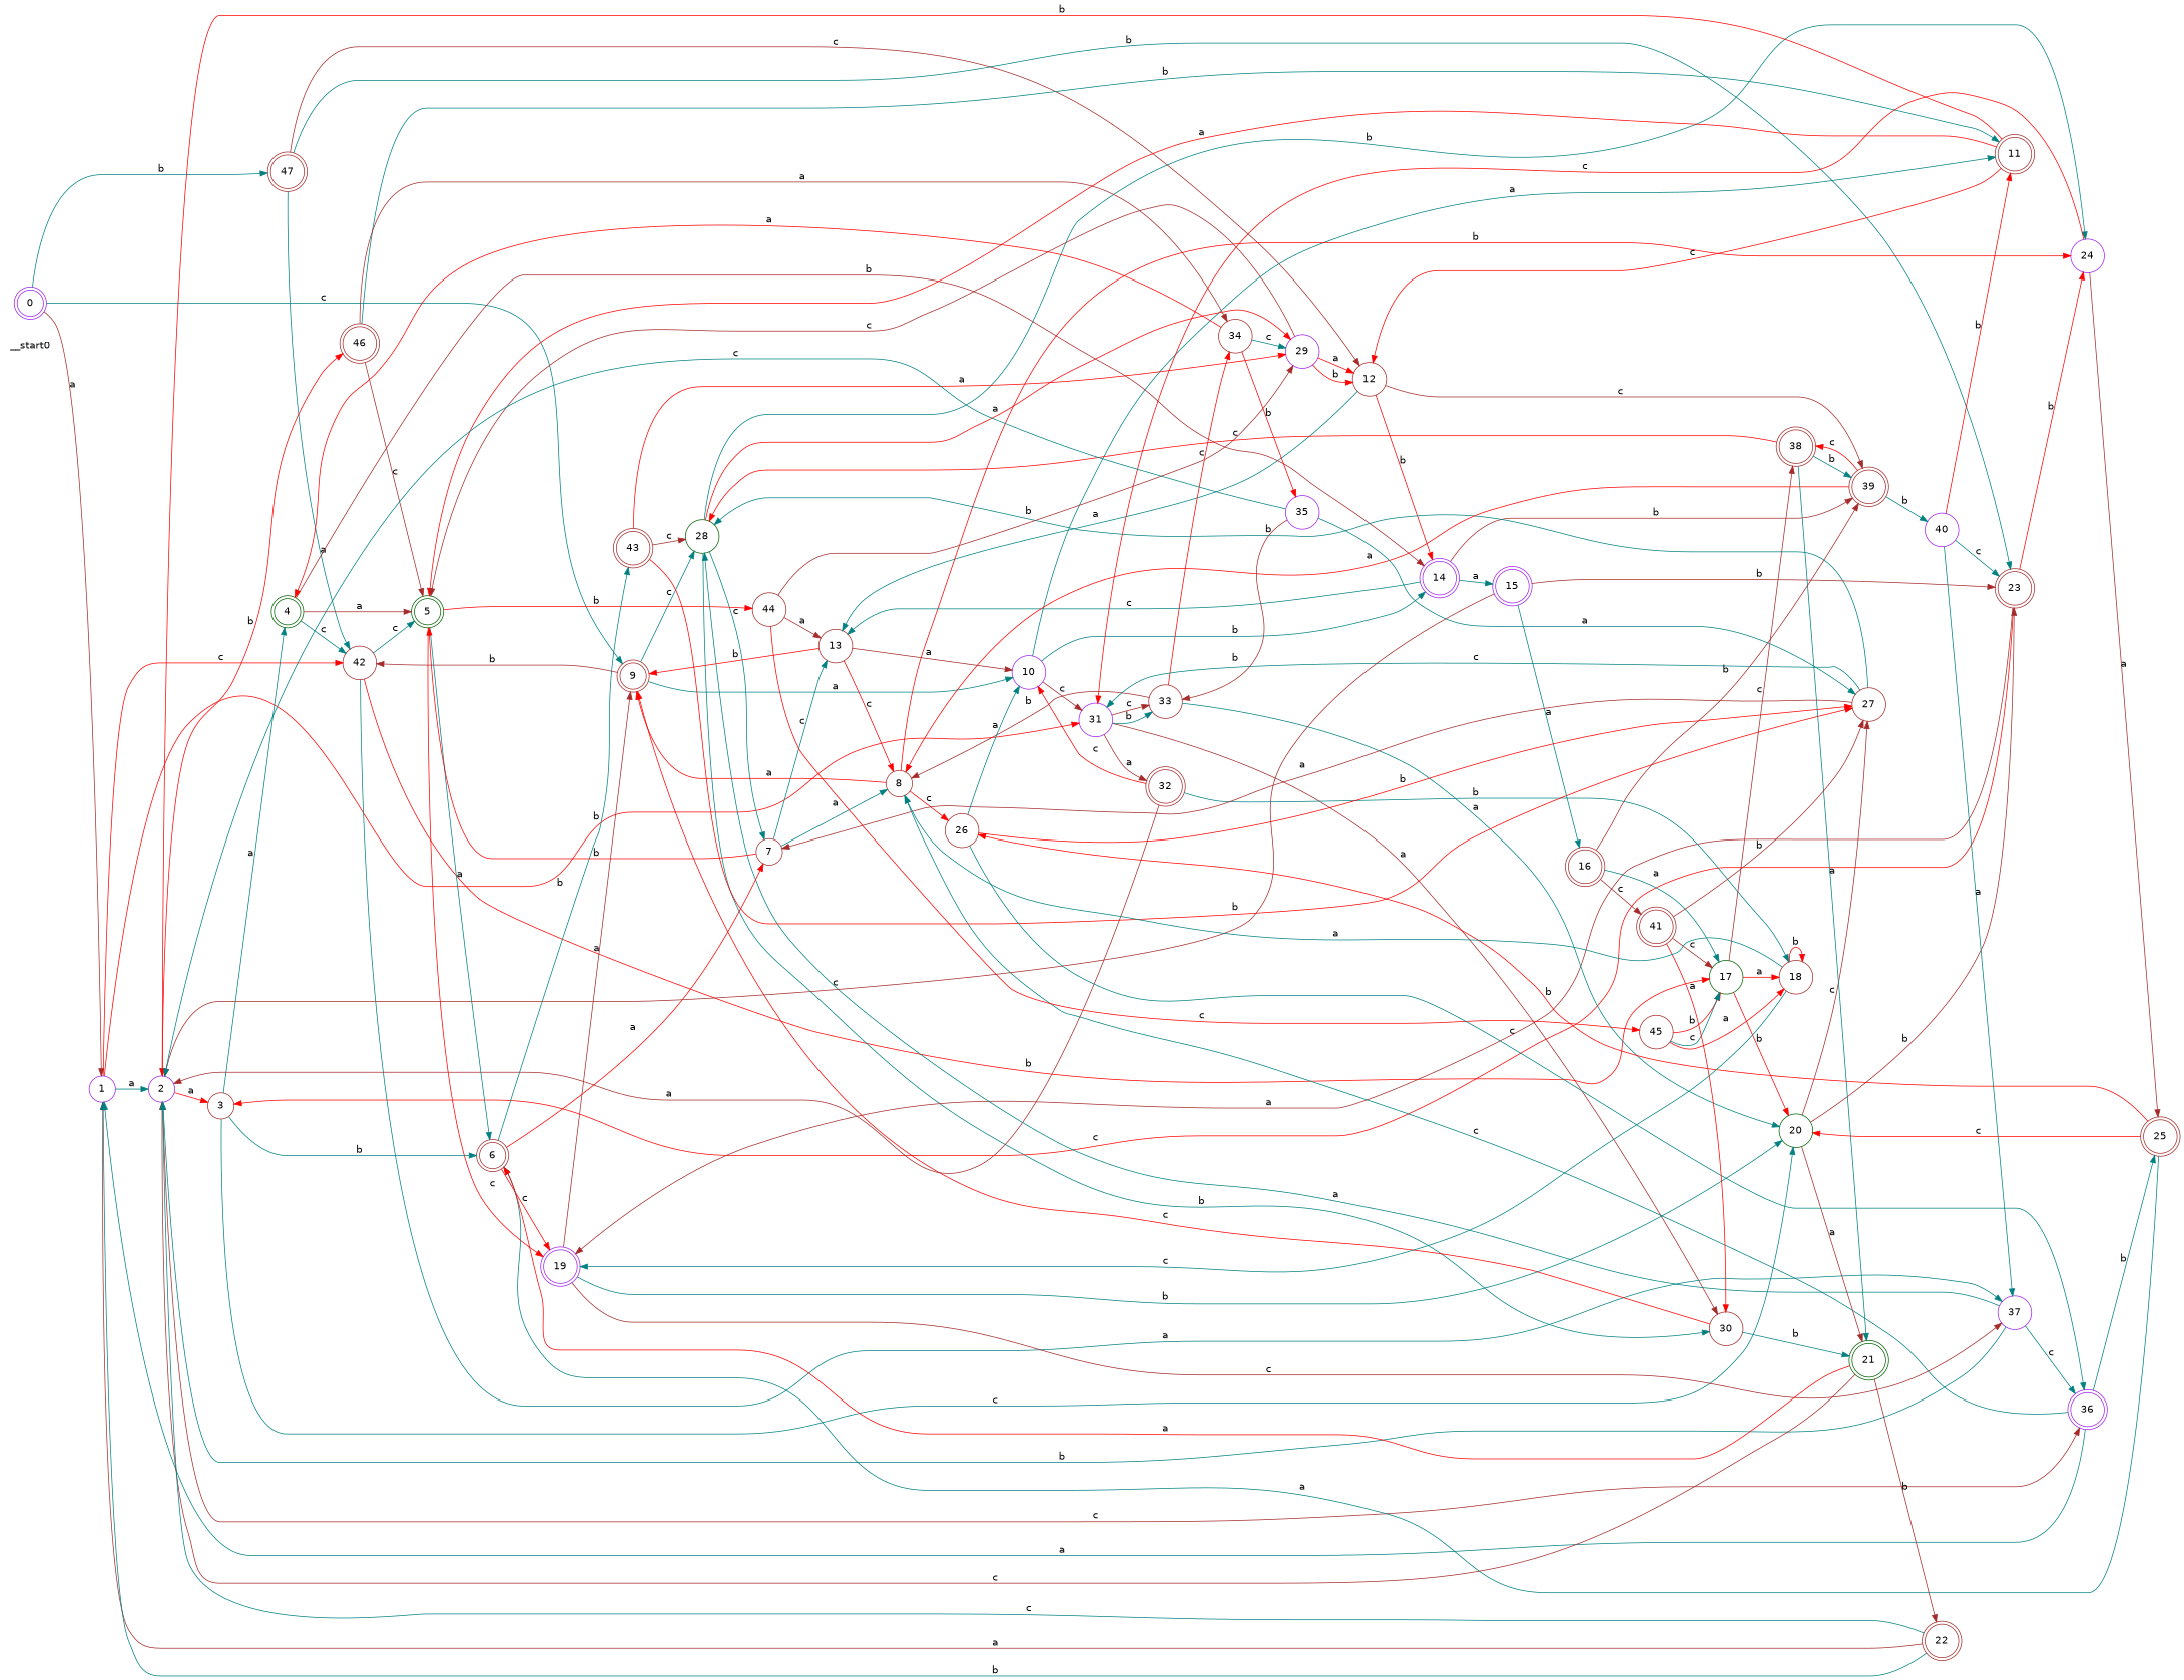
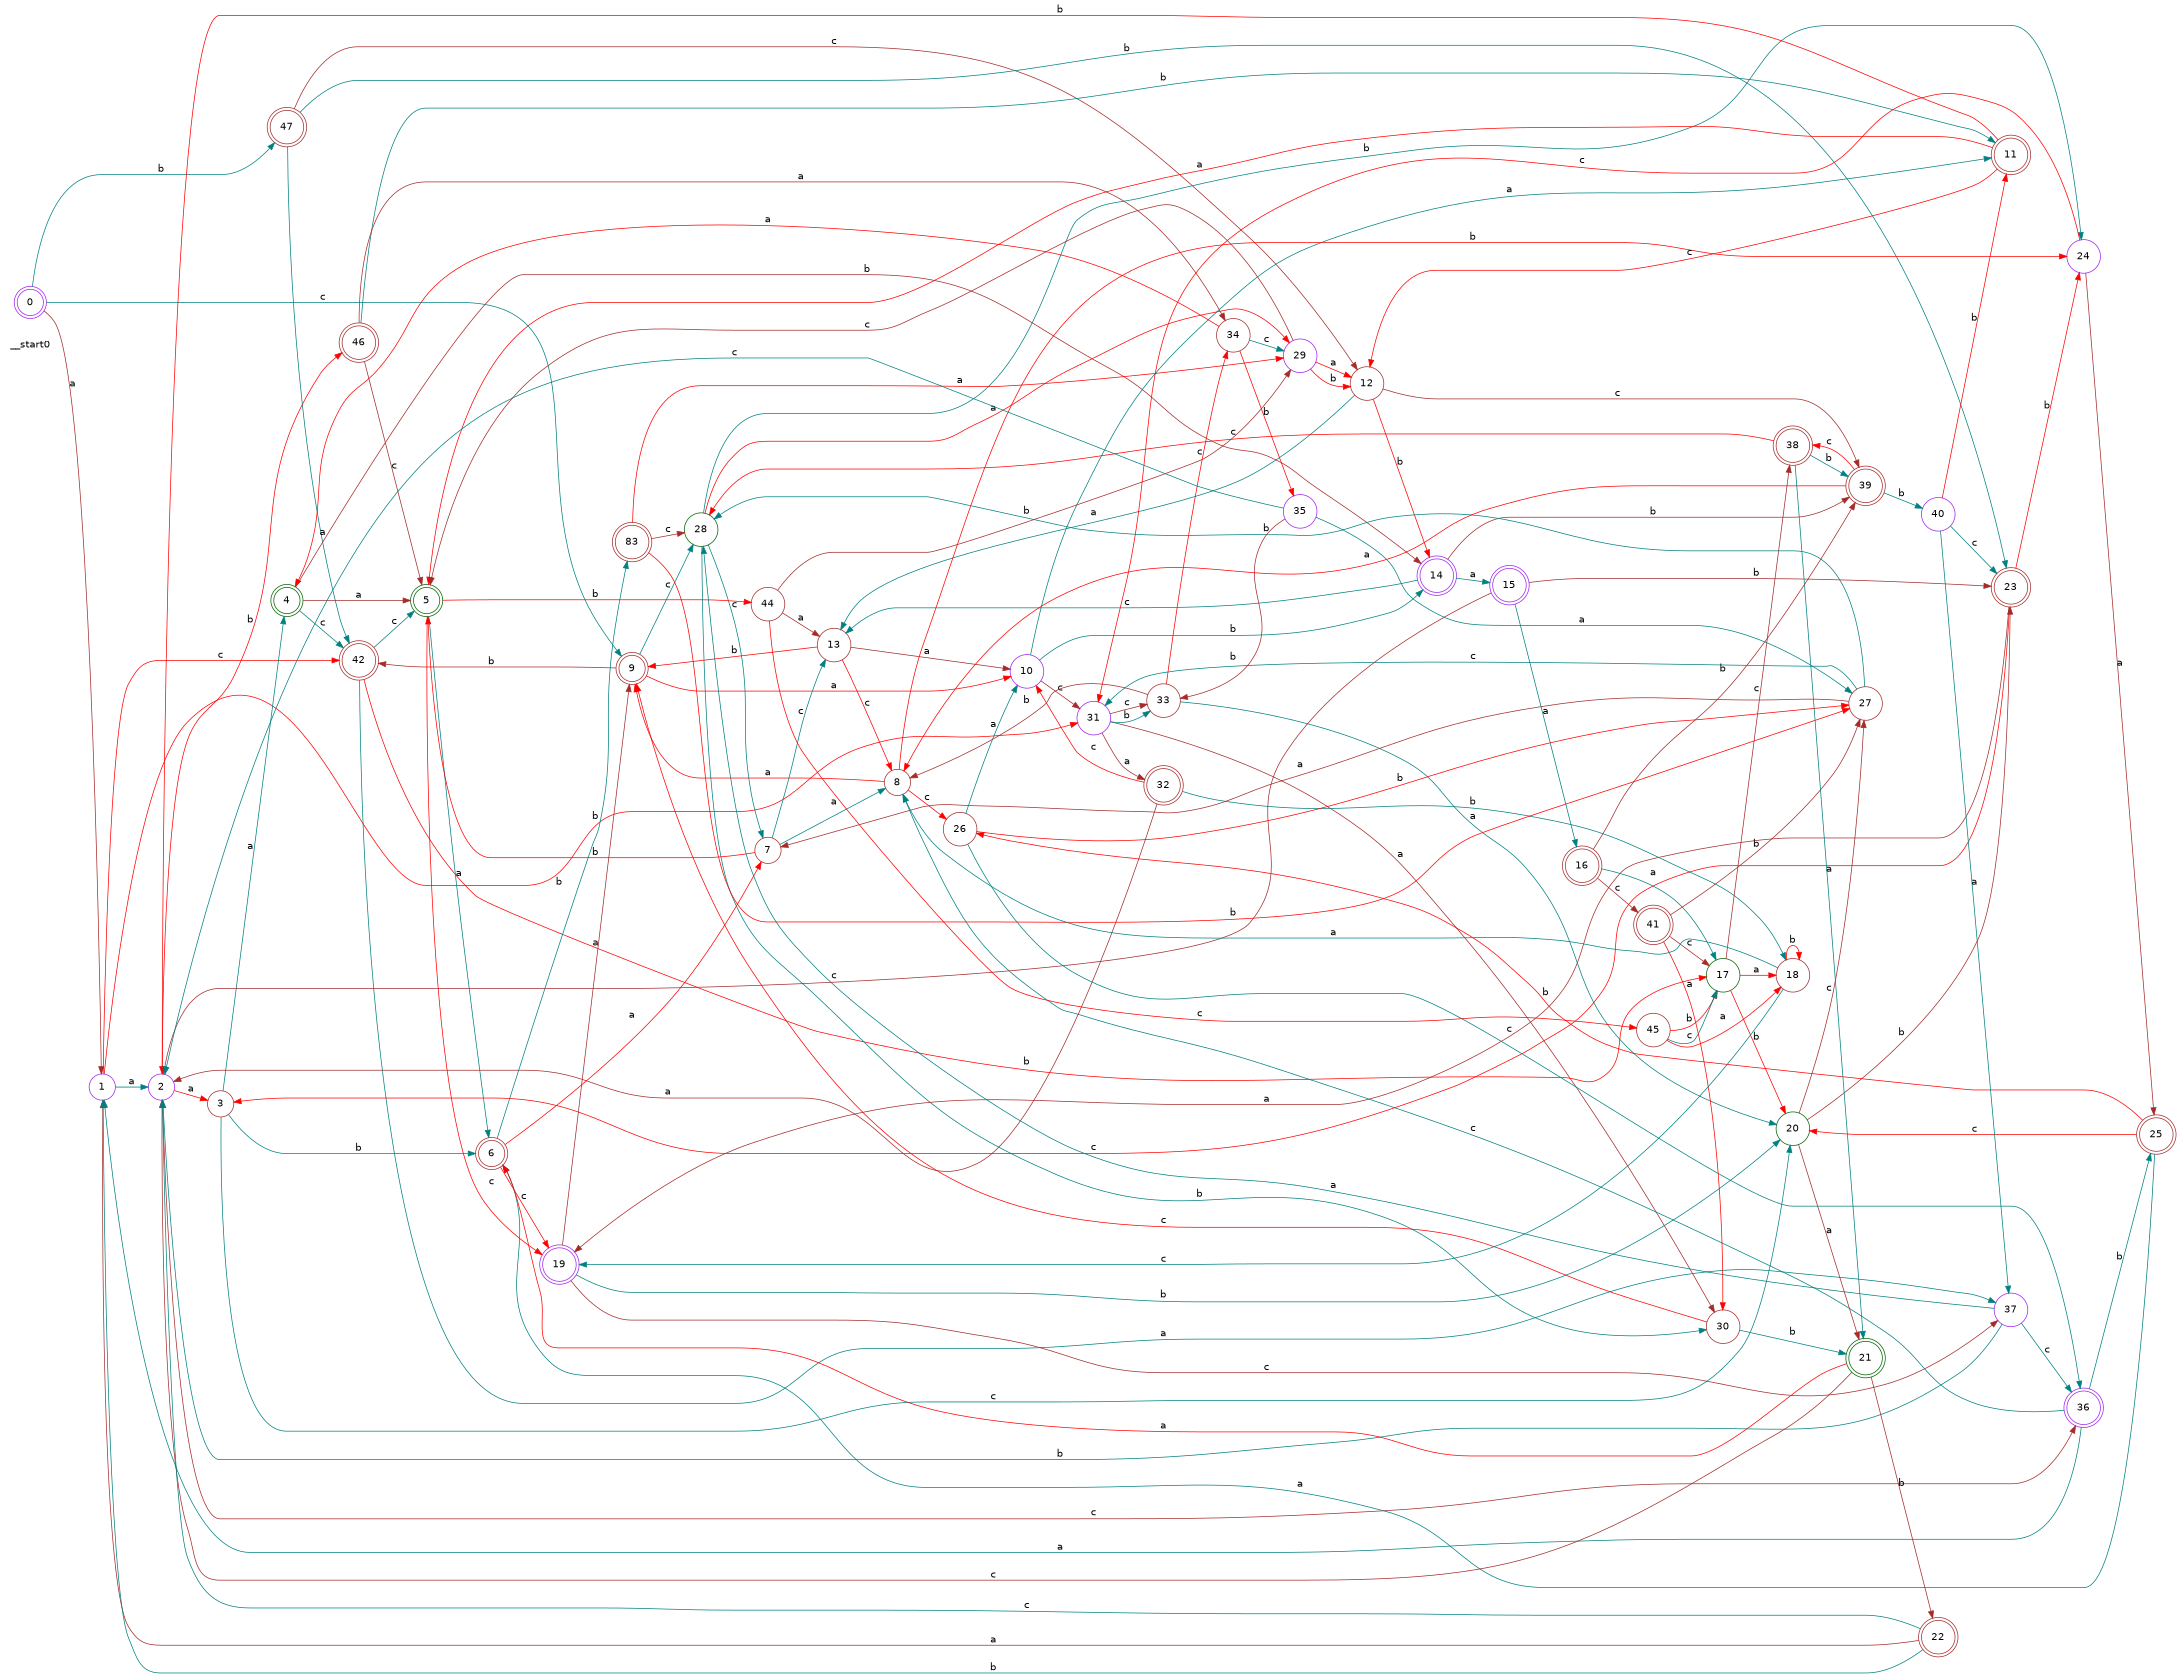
  digraph {
    fontname="DejaVu Sans"
    rankdir=LR
    node [color=brown fontname="DejaVu Sans" shape=circle fillcolor=white style=filled]
    edge [color=teal fontname="DejaVu Sans"]
    __start0 [color=darkgreen shape=none fillcolor="" style=""]
    n2 [color=purple label=0 shape=doublecircle style="rounded,filled"]
    n3 [color=purple label=1]
    n4 [label=9 shape=doublecircle style="rounded,filled"]
    n5 [label=47 shape=doublecircle style="rounded,filled"]
    n6 [color=purple label=2]
    n7 [color=purple label=31]
-   n8 [label=42 style="rounded,filled"]
+   n8 [label=42 shape=doublecircle style="rounded,filled"]
    n9 [color=purple label=10]
    n10 [color=darkgreen label=28]
    n11 [label=12]
    n12 [label=23 shape=doublecircle style="rounded,filled"]
    n13 [label=3]
    n14 [color=purple label=36 shape=doublecircle style="rounded,filled"]
    n15 [label=46 shape=doublecircle style="rounded,filled"]
    n16 [label=30]
    n17 [label=32 shape=doublecircle style="rounded,filled"]
    n18 [label=33]
    n19 [color=darkgreen label=5 shape=doublecircle style="rounded,filled"]
    n20 [color=darkgreen label=17]
    n21 [color=purple label=37]
    n22 [color=darkgreen label=4 shape=doublecircle style="rounded,filled"]
    n23 [label=6 shape=doublecircle style="rounded,filled"]
    n24 [color=darkgreen label=20]
    n25 [label=8]
    n26 [label=25 shape=doublecircle style="rounded,filled"]
    n27 [label=11 shape=doublecircle style="rounded,filled"]
    n28 [label=34]
    n29 [color=purple label=14 shape=doublecircle style="rounded,filled"]
    n30 [color=purple label=19 shape=doublecircle style="rounded,filled"]
    n31 [label=7]
-   n32 [label=43 shape=doublecircle style="rounded,filled"]
+   n32 [label=83 shape=doublecircle style="rounded,filled"]
    n33 [color=darkgreen label=21 shape=doublecircle style="rounded,filled"]
    n34 [label=27]
    n35 [label=44]
    n36 [label=13]
    n37 [label=39 shape=doublecircle style="rounded,filled"]
    n38 [color=purple label=15 shape=doublecircle style="rounded,filled"]
    n39 [color=purple label=29]
    n40 [label=45]
    n41 [color=purple label=24]
    n42 [label=26]
    n43 [label=38 shape=doublecircle style="rounded,filled"]
    n44 [color=purple label=40]
    n45 [label=16 shape=doublecircle style="rounded,filled"]
    n46 [label=41 shape=doublecircle style="rounded,filled"]
    n47 [label=18]
    n48 [label=22 shape=doublecircle style="rounded,filled"]
    n49 [color=purple label=35]
    n2 -> n3 [color=brown label=a]
    n2 -> n4 [label=c]
    n2 -> n5 [label=b]
    n3 -> n6 [label=a]
    n3 -> n7 [color=red label=b]
    n3 -> n8 [color=red label=c]
    n4 -> n8 [color=brown label=b]
-   n4 -> n9 [label=a]
+   n4 -> n9 [color=red label=a]
    n4 -> n10 [label=c]
    n5 -> n8 [label=a]
    n5 -> n11 [color=brown label=c]
    n5 -> n12 [label=b]
    n6 -> n13 [color=red label=a]
    n6 -> n14 [color=brown label=c]
    n6 -> n15 [color=red label=b]
    n7 -> n16 [color=brown label=a]
    n7 -> n17 [color=brown label=a]
    n7 -> n18 [label=b]
    n7 -> n18 [color=brown label=c]
    n8 -> n19 [label=c]
    n8 -> n20 [color=red label=b]
    n8 -> n21 [label=a]
    n9 -> n7 [color=brown label=c]
    n9 -> n27 [label=a]
    n9 -> n29 [label=b]
    n10 -> n16 [label=b]
    n10 -> n31 [label=c]
    n10 -> n39 [color=red label=a]
    n10 -> n41 [label=b]
    n11 -> n29 [color=red label=b]
    n11 -> n36 [label=a]
    n11 -> n37 [color=brown label=c]
    n12 -> n13 [color=red label=c]
    n12 -> n30 [color=brown label=a]
    n12 -> n41 [color=red label=b]
    n13 -> n22 [label=a]
    n13 -> n23 [label=b]
    n13 -> n24 [label=c]
    n14 -> n3 [label=a]
    n14 -> n25 [label=c]
    n14 -> n26 [label=b]
    n15 -> n19 [color=brown label=c]
    n15 -> n27 [label=b]
    n15 -> n28 [color=brown label=a]
    n16 -> n4 [color=red label=c]
    n16 -> n33 [label=b]
    n17 -> n6 [color=brown label=a]
    n17 -> n9 [color=red label=c]
    n17 -> n47 [label=b]
    n18 -> n24 [label=a]
    n18 -> n25 [color=brown label=b]
    n18 -> n28 [color=red label=c]
    n19 -> n23 [label=a]
    n19 -> n30 [color=red label=c]
    n19 -> n35 [color=red label=b]
    n20 -> n24 [color=red label=b]
    n20 -> n43 [color=brown label=c]
    n20 -> n47 [color=red label=a]
    n21 -> n6 [label=b]
    n21 -> n10 [label=a]
    n21 -> n14 [label=c]
    n22 -> n8 [label=c]
    n22 -> n19 [color=brown label=a]
    n22 -> n29 [color=brown label=b]
    n23 -> n30 [color=red label=c]
    n23 -> n31 [color=red label=a]
    n23 -> n32 [label=b]
    n24 -> n12 [color=brown label=b]
    n24 -> n33 [color=brown label=a]
    n24 -> n34 [color=brown label=c]
    n25 -> n4 [color=red label=a]
    n25 -> n41 [color=red label=b]
    n25 -> n42 [color=red label=c]
    n26 -> n23 [label=a]
    n26 -> n24 [color=red label=c]
    n26 -> n42 [color=red label=b]
    n27 -> n6 [color=red label=b]
    n27 -> n11 [color=red label=c]
    n27 -> n19 [color=red label=a]
    n28 -> n22 [color=red label=a]
    n28 -> n39 [label=c]
    n28 -> n49 [color=red label=b]
    n29 -> n36 [label=c]
    n29 -> n37 [color=brown label=b]
    n29 -> n38 [label=a]
    n30 -> n4 [color=brown label=a]
    n30 -> n21 [color=brown label=c]
    n30 -> n24 [label=b]
    n31 -> n19 [color=red label=b]
    n31 -> n25 [label=a]
    n31 -> n36 [label=c]
    n32 -> n10 [color=brown label=c]
    n32 -> n34 [color=red label=b]
    n32 -> n39 [color=red label=a]
    n33 -> n6 [color=brown label=c]
    n33 -> n23 [color=red label=a]
    n33 -> n48 [color=brown label=b]
    n34 -> n7 [label=c]
    n34 -> n10 [label=b]
    n34 -> n31 [color=brown label=a]
    n35 -> n36 [color=brown label=a]
    n35 -> n39 [color=brown label=b]
    n35 -> n40 [color=red label=c]
    n36 -> n4 [color=red label=b]
    n36 -> n9 [color=brown label=a]
    n36 -> n25 [color=red label=c]
    n37 -> n25 [color=red label=a]
    n37 -> n43 [color=red label=c]
    n37 -> n44 [label=b]
    n38 -> n6 [color=brown label=c]
    n38 -> n12 [color=brown label=b]
    n38 -> n45 [label=a]
    n39 -> n11 [color=red label=a]
    n39 -> n11 [color=red label=b]
    n39 -> n19 [color=brown label=c]
    n40 -> n20 [color=red label=b]
    n40 -> n20 [label=c]
    n40 -> n47 [color=red label=a]
    n41 -> n7 [color=red label=c]
    n41 -> n26 [color=brown label=a]
    n42 -> n9 [label=a]
    n42 -> n14 [label=c]
    n42 -> n34 [color=red label=b]
    n43 -> n10 [color=red label=c]
    n43 -> n33 [label=a]
    n43 -> n37 [label=b]
    n44 -> n12 [label=c]
    n44 -> n21 [label=a]
    n44 -> n27 [color=red label=b]
    n45 -> n20 [label=a]
    n45 -> n37 [color=brown label=b]
    n45 -> n46 [color=brown label=c]
    n46 -> n16 [color=red label=a]
    n46 -> n20 [color=brown label=c]
    n46 -> n34 [color=brown label=b]
    n47 -> n25 [label=a]
    n47 -> n30 [label=c]
    n47 -> n47 [color=red label=b]
    n48 -> n3 [color=brown label=a]
    n48 -> n3 [label=b]
    n48 -> n6 [label=c]
    n49 -> n6 [label=c]
    n49 -> n18 [color=brown label=b]
    n49 -> n34 [label=a]
  }
